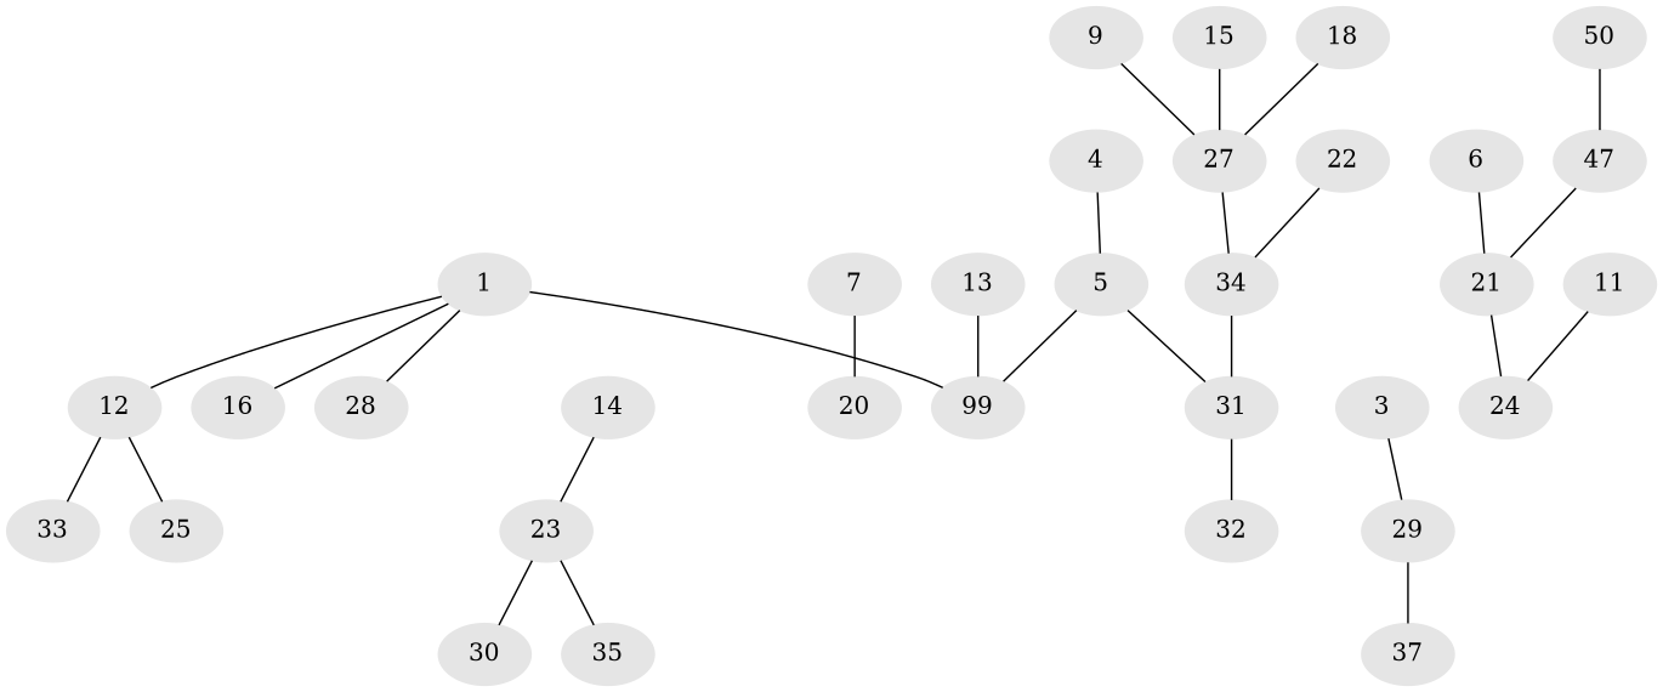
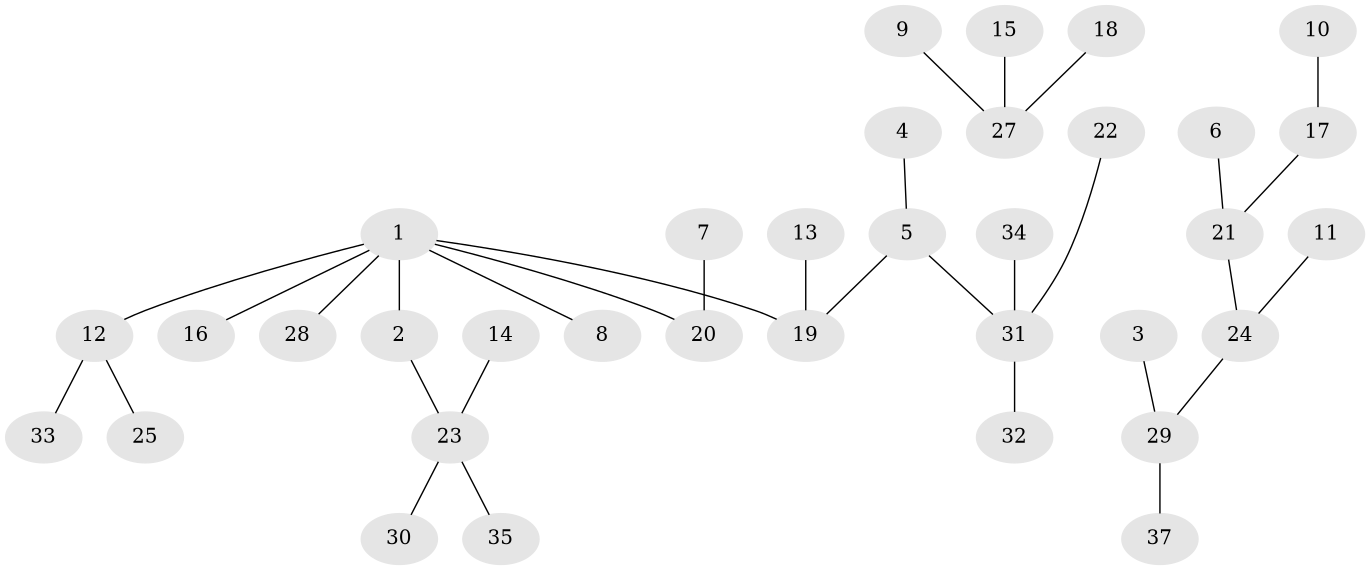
  graph {
    node [color=gray90 style=filled]
    edge [weight=1.0]
    1
+   2
+   8
    12
    16
-   19 [label=99]
+   19
    20
    28
    23
    25
    33
    29
    37
    30
    35
    3
    4
    5
    31
    32
    6
    21
    24
    7
    9
    27
    34
-   10 [label=50]
-   17 [label=47]
+   10
+   17
    11
    13
    14
    15
    18
    22
+   1 -- 2
+   1 -- 8
    1 -- 12
    1 -- 16
    1 -- 19
+   1 -- 20
    1 -- 28
+   2 -- 23
    12 -- 25
    12 -- 33
    23 -- 30
    23 -- 35
    29 -- 37
    3 -- 29
    4 -- 5
    5 -- 19
    5 -- 31
    31 -- 32
    6 -- 21
    21 -- 24
+   24 -- 29
    7 -- 20
    9 -- 27
-   27 -- 34
    34 -- 31
    10 -- 17
    17 -- 21
    11 -- 24
    13 -- 19
    14 -- 23
    15 -- 27
    18 -- 27
-   22 -- 34
+   22 -- 31
  }
